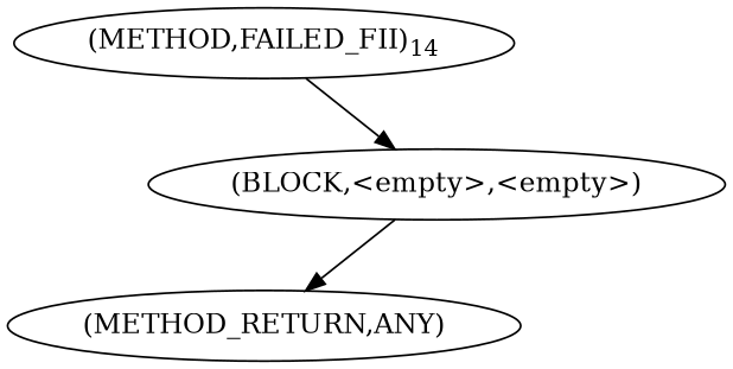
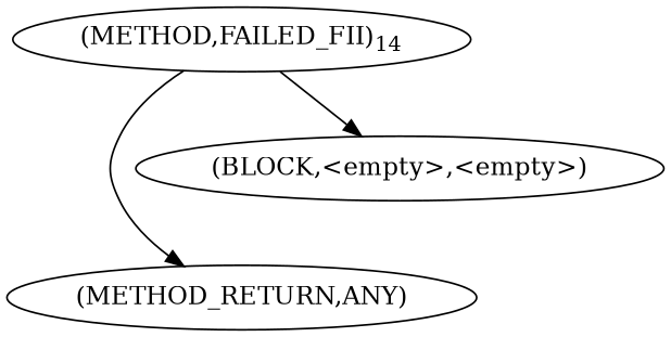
  digraph {
    n1 [label=<(METHOD,FAILED_FII)<SUB>14</SUB>>]
    n2 [label=<(METHOD_RETURN,ANY)>]
    n3 [label=<(BLOCK,&lt;empty&gt;,&lt;empty&gt;)>]
-   n3 -> n2
+   n1 -> n2
    n1 -> n3
  }
